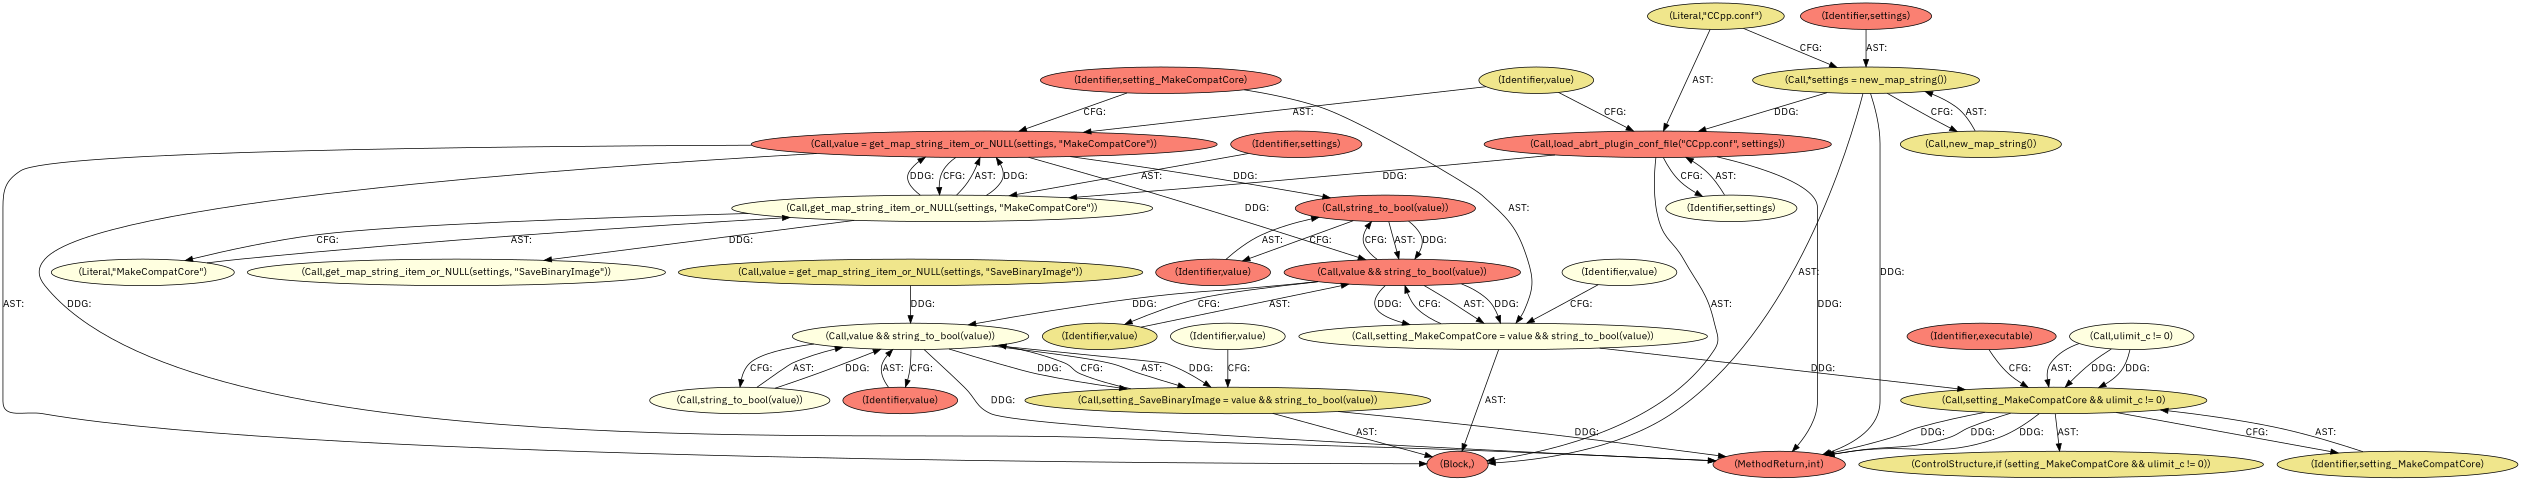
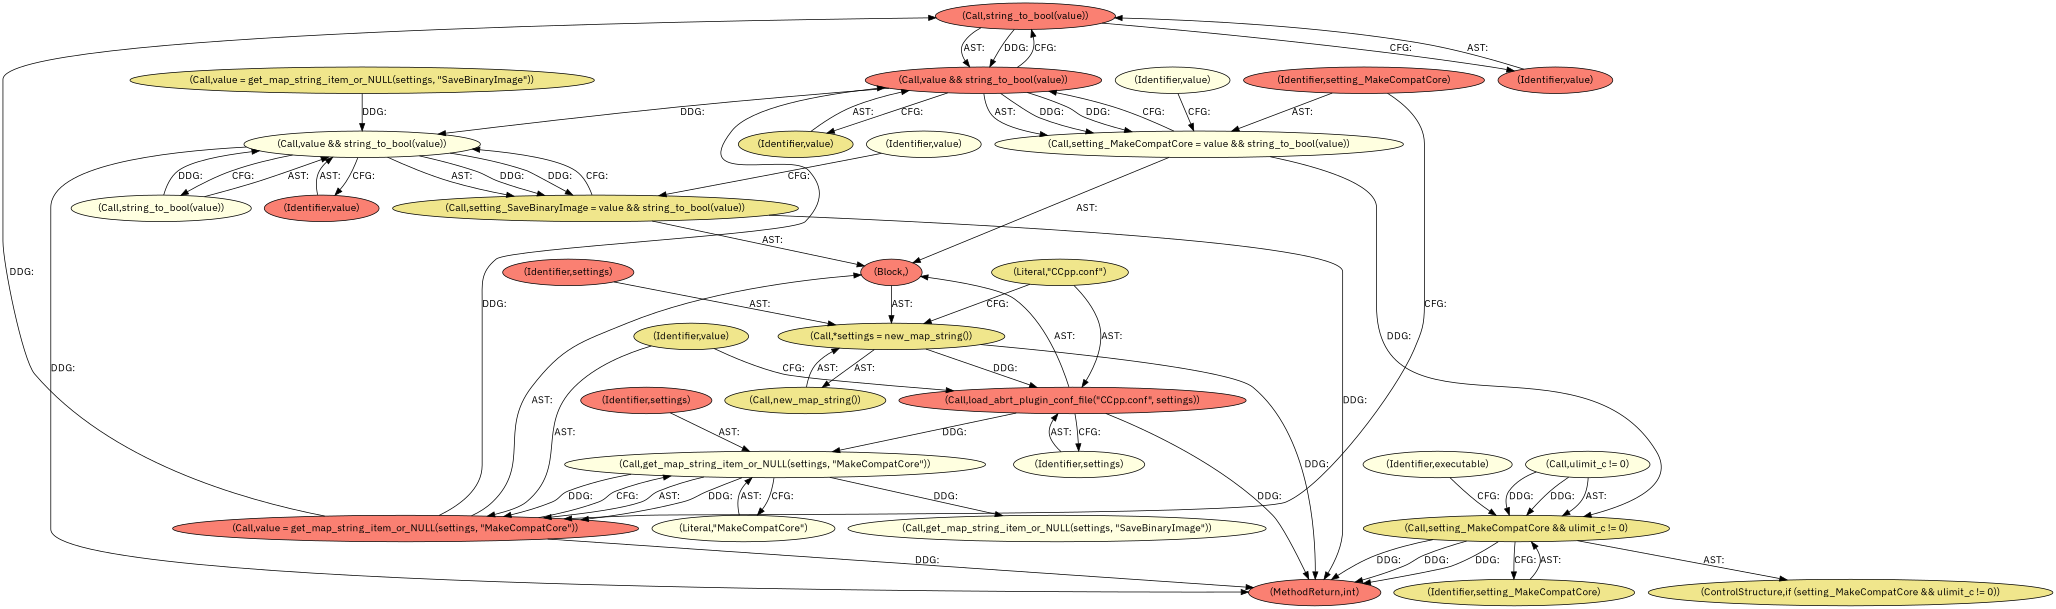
  digraph {
    fontname="IBM Plex Sans"
    node [fillcolor=salmon fontname="IBM Plex Sans" style=filled]
    edge [fontname="IBM Plex Sans"]
    n1 [label="(Call,string_to_bool(value))"]
    n2 [label="(Call,value && string_to_bool(value))"]
    n3 [label="(Identifier,value)"]
    n4 [fillcolor=lightyellow label="(Call,setting_MakeCompatCore = value && string_to_bool(value))"]
    n5 [fillcolor=lightyellow label="(Call,value && string_to_bool(value))"]
    n6 [fillcolor=khaki label="(Identifier,value)"]
    n7 [label="(Call,value = get_map_string_item_or_NULL(settings, \"MakeCompatCore\"))"]
    n8 [fillcolor=lightyellow label="(Call,get_map_string_item_or_NULL(settings, \"MakeCompatCore\"))"]
    n9 [label="(MethodReturn,int)"]
    n10 [label="(Block,)"]
    n11 [fillcolor=lightyellow label="(Call,get_map_string_item_or_NULL(settings, \"SaveBinaryImage\"))"]
    n12 [fillcolor=lightyellow label="(Literal,\"MakeCompatCore\")"]
    n13 [label="(Call,load_abrt_plugin_conf_file(\"CCpp.conf\", settings))"]
    n14 [fillcolor=lightyellow label="(Identifier,settings)"]
    n15 [fillcolor=khaki label="(Call,*settings = new_map_string())"]
    n16 [fillcolor=khaki label="(Call,new_map_string())"]
    n17 [fillcolor=khaki label="(Call,setting_MakeCompatCore && ulimit_c != 0)"]
    n18 [fillcolor=khaki label="(Call,setting_SaveBinaryImage = value && string_to_bool(value))"]
    n19 [fillcolor=lightyellow label="(Call,string_to_bool(value))"]
    n20 [label="(Identifier,value)"]
    n21 [fillcolor=khaki label="(ControlStructure,if (setting_MakeCompatCore && ulimit_c != 0))"]
    n22 [fillcolor=khaki label="(Identifier,setting_MakeCompatCore)"]
    n23 [fillcolor=lightyellow label="(Call,ulimit_c != 0)"]
    n24 [fillcolor=khaki label="(Literal,\"CCpp.conf\")"]
    n25 [label="(Identifier,settings)"]
    n26 [fillcolor=lightyellow label="(Identifier,value)"]
    n27 [label="(Identifier,setting_MakeCompatCore)"]
-   n28 [label="(Identifier,executable)"]
+   n28 [fillcolor=lightyellow label="(Identifier,executable)"]
    n29 [fillcolor=lightyellow label="(Identifier,value)"]
    n30 [label="(Identifier,settings)"]
    n31 [fillcolor=khaki label="(Identifier,value)"]
    n32 [fillcolor=khaki label="(Call,value = get_map_string_item_or_NULL(settings, \"SaveBinaryImage\"))"]
    n1 -> n2 [label="AST: "]
    n1 -> n2 [label="DDG: "]
    n1 -> n3 [label="CFG: "]
    n2 -> n1 [label="CFG: "]
    n2 -> n4 [label="AST: "]
    n2 -> n4 [label="DDG: "]
    n2 -> n4 [label="DDG: "]
    n2 -> n5 [label="DDG: "]
    n2 -> n6 [label="CFG: "]
    n3 -> n1 [label="AST: "]
    n4 -> n2 [label="CFG: "]
    n4 -> n10 [label="AST: "]
    n4 -> n17 [label="DDG: "]
    n5 -> n9 [label="DDG: "]
    n5 -> n18 [label="AST: "]
    n5 -> n18 [label="DDG: "]
    n5 -> n18 [label="DDG: "]
    n5 -> n19 [label="CFG: "]
    n5 -> n20 [label="CFG: "]
    n6 -> n2 [label="AST: "]
    n7 -> n1 [label="DDG: "]
    n7 -> n2 [label="DDG: "]
    n7 -> n8 [label="CFG: "]
    n7 -> n9 [label="DDG: "]
    n7 -> n10 [label="AST: "]
    n8 -> n7 [label="AST: "]
    n8 -> n7 [label="DDG: "]
    n8 -> n7 [label="DDG: "]
    n8 -> n11 [label="DDG: "]
    n8 -> n12 [label="CFG: "]
    n12 -> n8 [label="AST: "]
    n13 -> n8 [label="DDG: "]
    n13 -> n9 [label="DDG: "]
    n13 -> n10 [label="AST: "]
    n13 -> n14 [label="CFG: "]
    n14 -> n13 [label="AST: "]
    n15 -> n9 [label="DDG: "]
-   n15 -> n10 [label="AST: "]
+   n10 -> n15 [label="AST: "]
    n15 -> n13 [label="DDG: "]
-   n15 -> n16 [label="CFG: "]
+   n15 -> n16 [label="AST: "]
    n16 -> n15 [label="AST: "]
    n17 -> n9 [label="DDG: "]
    n17 -> n9 [label="DDG: "]
    n17 -> n9 [label="DDG: "]
    n17 -> n21 [label="AST: "]
    n17 -> n22 [label="CFG: "]
    n18 -> n5 [label="CFG: "]
    n18 -> n9 [label="DDG: "]
    n18 -> n10 [label="AST: "]
    n19 -> n5 [label="AST: "]
    n19 -> n5 [label="DDG: "]
    n20 -> n5 [label="AST: "]
    n22 -> n17 [label="AST: "]
    n23 -> n17 [label="AST: "]
    n23 -> n17 [label="DDG: "]
    n23 -> n17 [label="DDG: "]
    n24 -> n13 [label="AST: "]
    n24 -> n15 [label="CFG: "]
    n25 -> n15 [label="AST: "]
    n26 -> n4 [label="CFG: "]
    n27 -> n4 [label="AST: "]
    n27 -> n7 [label="CFG: "]
    n28 -> n17 [label="CFG: "]
    n29 -> n18 [label="CFG: "]
    n30 -> n8 [label="AST: "]
    n31 -> n7 [label="AST: "]
    n31 -> n13 [label="CFG: "]
    n32 -> n5 [label="DDG: "]
  }
